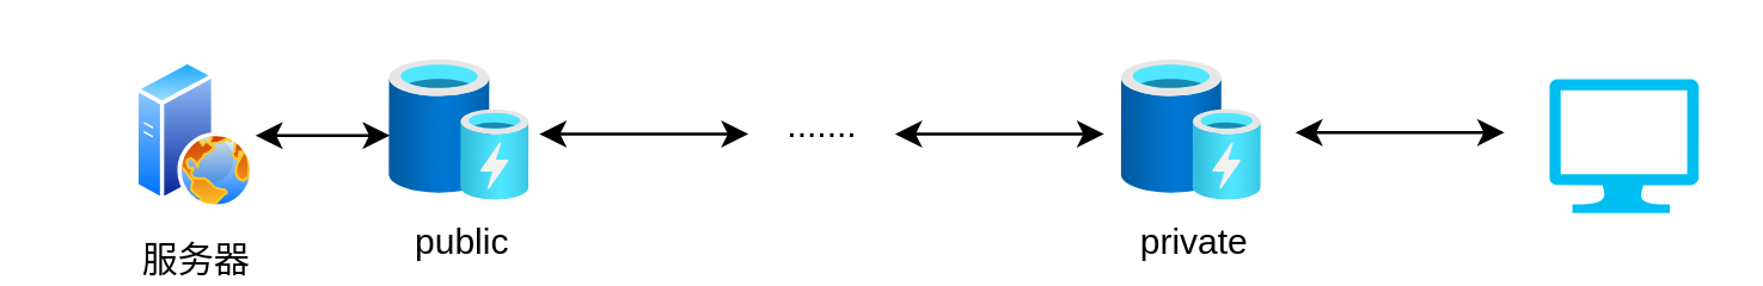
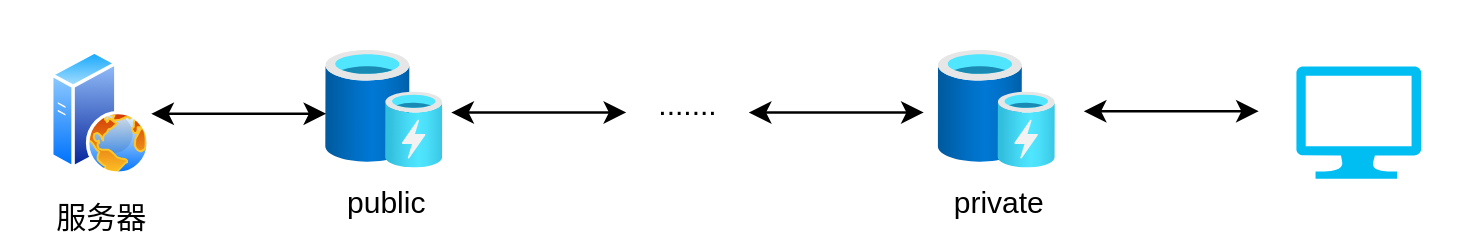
  <mxCell id="0" />
  <mxCell id="1" parent="0" />
- <mxCell id="2" value="服务器" style="aspect=fixed;perimeter=ellipsePerimeter;html=1;align=center;shadow=0;dashed=0;spacingTop=3;image;image=img/lib/active_directory/web_server.svg;" vertex="1" parent="1"><mxGeometry x="45" y="20" width="40" height="50" as="geometry" /></mxCell>
+ <mxCell id="2" value="服务器" style="aspect=fixed;perimeter=ellipsePerimeter;html=1;align=center;shadow=0;dashed=0;spacingTop=3;image;image=img/lib/active_directory/web_server.svg;" vertex="1" parent="1"><mxGeometry x="20" y="20" width="40" height="50" as="geometry" /></mxCell>
  <mxCell id="3" value="public" style="aspect=fixed;html=1;points=[];align=center;image;fontSize=12;image=img/lib/azure2/general/Cache.svg;" vertex="1" parent="1"><mxGeometry x="130" y="20" width="47" height="47" as="geometry" /></mxCell>
  <mxCell id="4" value="private" style="aspect=fixed;html=1;points=[];align=center;image;fontSize=12;image=img/lib/azure2/general/Cache.svg;" vertex="1" parent="1"><mxGeometry x="375" y="20" width="47" height="47" as="geometry" /></mxCell>
  <mxCell id="5" value="" style="verticalLabelPosition=bottom;html=1;verticalAlign=top;align=center;strokeColor=none;fillColor=#00BEF2;shape=mxgraph.azure.computer;pointerEvents=1;" vertex="1" parent="1"><mxGeometry x="518" y="26" width="50" height="45" as="geometry" /></mxCell>
  <mxCell id="6" value="......." style="text;html=1;strokeColor=none;fillColor=none;align=center;verticalAlign=middle;whiteSpace=wrap;rounded=0;" vertex="1" parent="1"><mxGeometry x="245" y="26.5" width="60" height="30" as="geometry" /></mxCell>
  <mxCell id="7" value="" style="endArrow=classic;startArrow=classic;html=1;rounded=0;exitX=1;exitY=0.5;exitDx=0;exitDy=0;" edge="1" parent="1" source="2"><mxGeometry width="50" height="50" relative="1" as="geometry"><mxPoint x="90" y="140" as="sourcePoint" /><mxPoint x="130" y="45" as="targetPoint" /></mxGeometry></mxCell>
  <mxCell id="8" value="" style="endArrow=classic;startArrow=classic;html=1;rounded=0;exitX=1;exitY=0.5;exitDx=0;exitDy=0;" edge="1" parent="1"><mxGeometry width="50" height="50" relative="1" as="geometry"><mxPoint x="180" y="44.5" as="sourcePoint" /><mxPoint x="250" y="44.5" as="targetPoint" /></mxGeometry></mxCell>
  <mxCell id="9" value="" style="endArrow=classic;startArrow=classic;html=1;rounded=0;exitX=1;exitY=0.5;exitDx=0;exitDy=0;" edge="1" parent="1"><mxGeometry width="50" height="50" relative="1" as="geometry"><mxPoint x="299" y="44.5" as="sourcePoint" /><mxPoint x="369" y="44.5" as="targetPoint" /></mxGeometry></mxCell>
  <mxCell id="10" value="" style="endArrow=classic;startArrow=classic;html=1;rounded=0;exitX=1;exitY=0.5;exitDx=0;exitDy=0;" edge="1" parent="1"><mxGeometry width="50" height="50" relative="1" as="geometry"><mxPoint x="433" y="44" as="sourcePoint" /><mxPoint x="503" y="44" as="targetPoint" /></mxGeometry></mxCell>
